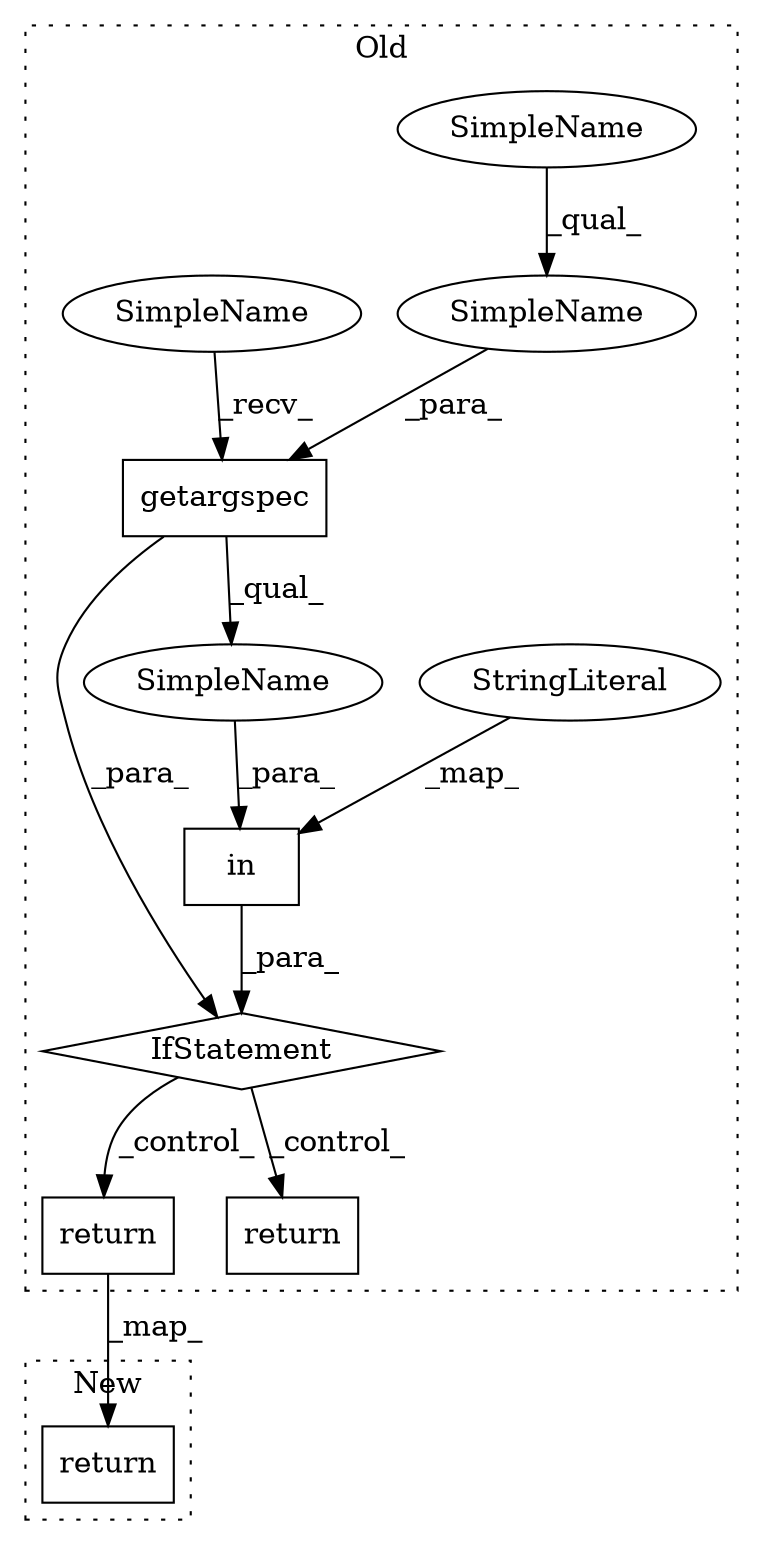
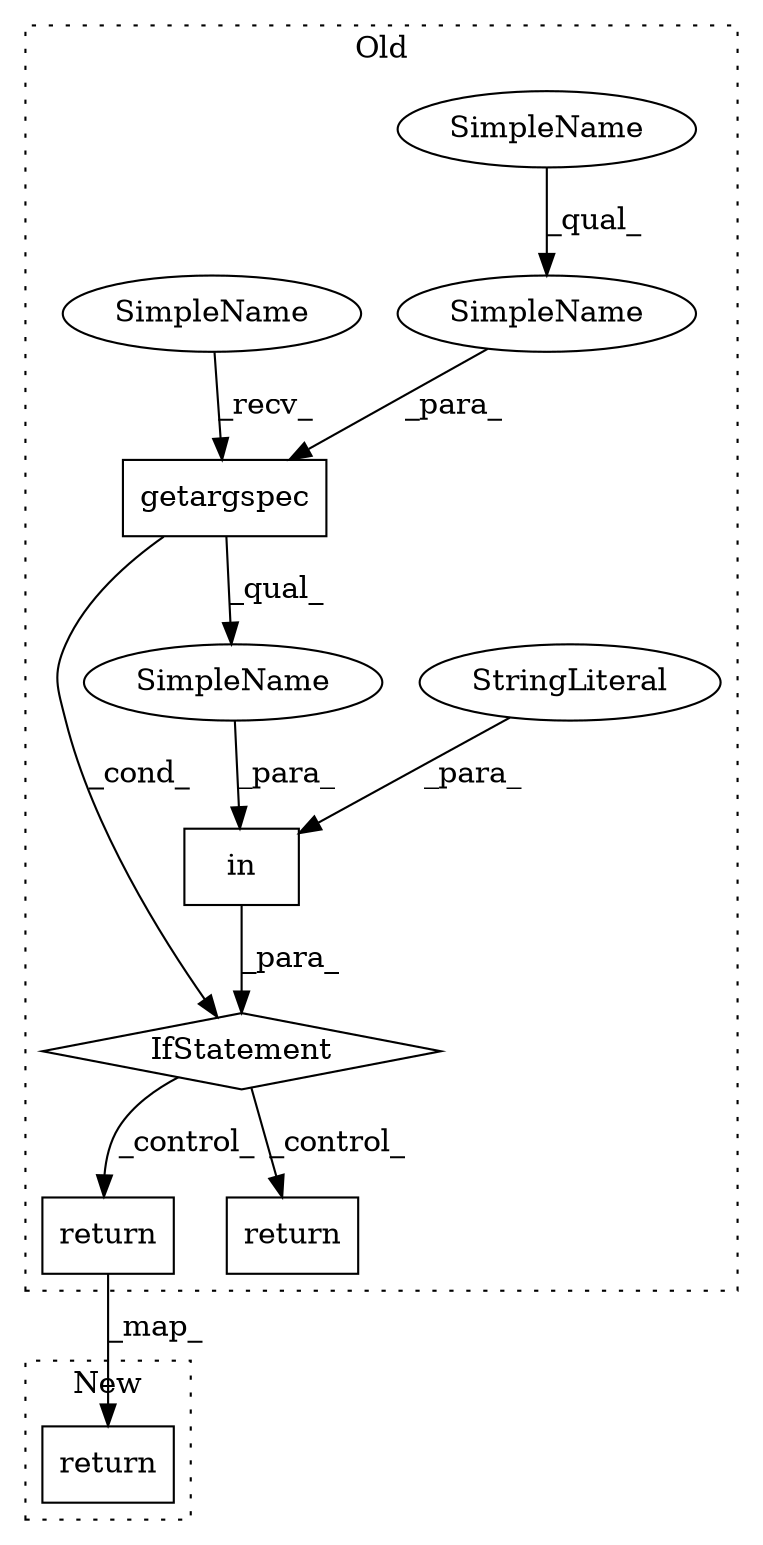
  digraph {
    node [a=42 l=0 s=1403 shape=box]
    n1 [a=41 l=7 label=return s=1540]
    n2 [a=32 l="11,-25" label=getargspec s="1428,1439"]
    n3 [a=105 label=in]
    n4 [a=25 l="8,62" label=IfStatement s="1395,1403" shape=diamond]
    n5 [label=SimpleName s=1439 shape=ellipse]
    n6 [label=SimpleName s=1414 shape=ellipse]
    n7 [a=45 label=StringLiteral shape=ellipse]
    n8 [a=41 l=7 label=return s=1600]
    n9 [label=SimpleName s=1439 shape=ellipse]
    n10 [label=SimpleName s=1414 shape=ellipse]
    n11 [a=41 l=7 label=return s=1268]
    subgraph cluster_1 {
      label=Old
      style=dotted
      n1
      n2
      n3
      n4
      n5
      n6
      n7
      n8
      n9
      n10
    }
    subgraph cluster_2 {
      label=New
      style=dotted
      n11
    }
    n1 -> n11 [label=_map_]
-   n2 -> n4 [label=_para_]
+   n2 -> n4 [label=_cond_]
    n2 -> n6 [label=_qual_]
    n3 -> n4 [label=_para_]
    n4 -> n1 [label=_control_]
    n4 -> n8 [label=_control_]
    n5 -> n2 [label=_para_]
    n6 -> n3 [label=_para_]
-   n7 -> n3 [label=_map_]
+   n7 -> n3 [label=_para_]
    n9 -> n5 [label=_qual_]
    n10 -> n2 [label=_recv_]
  }
